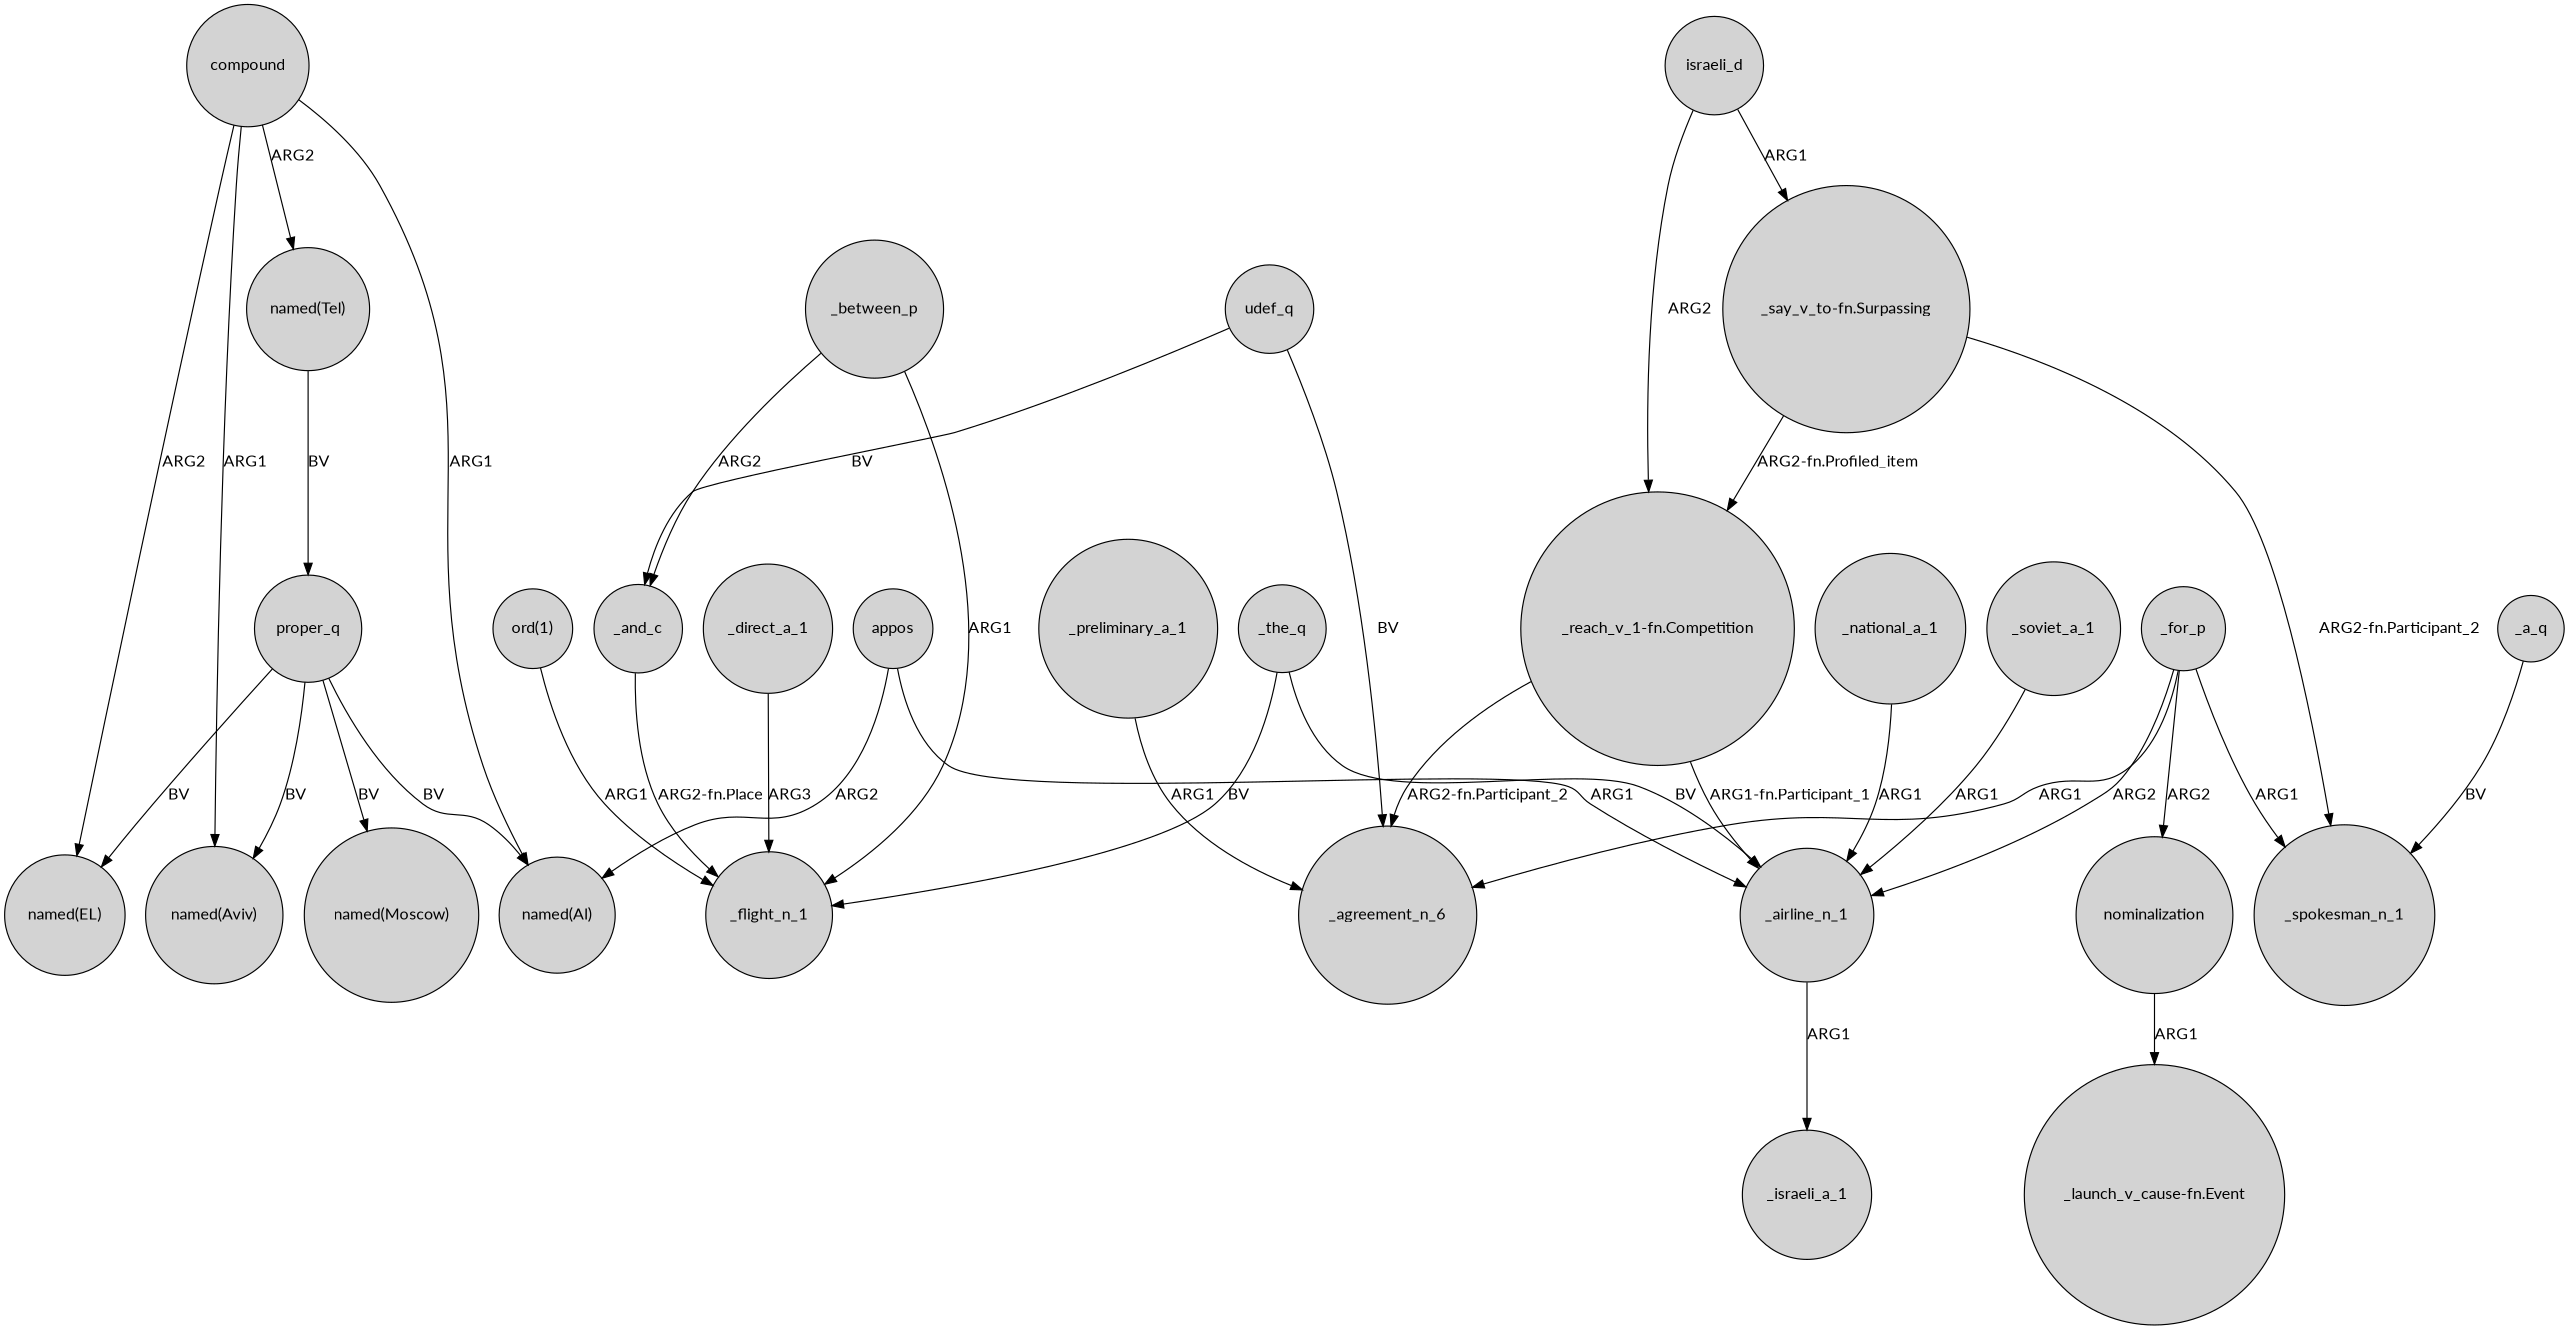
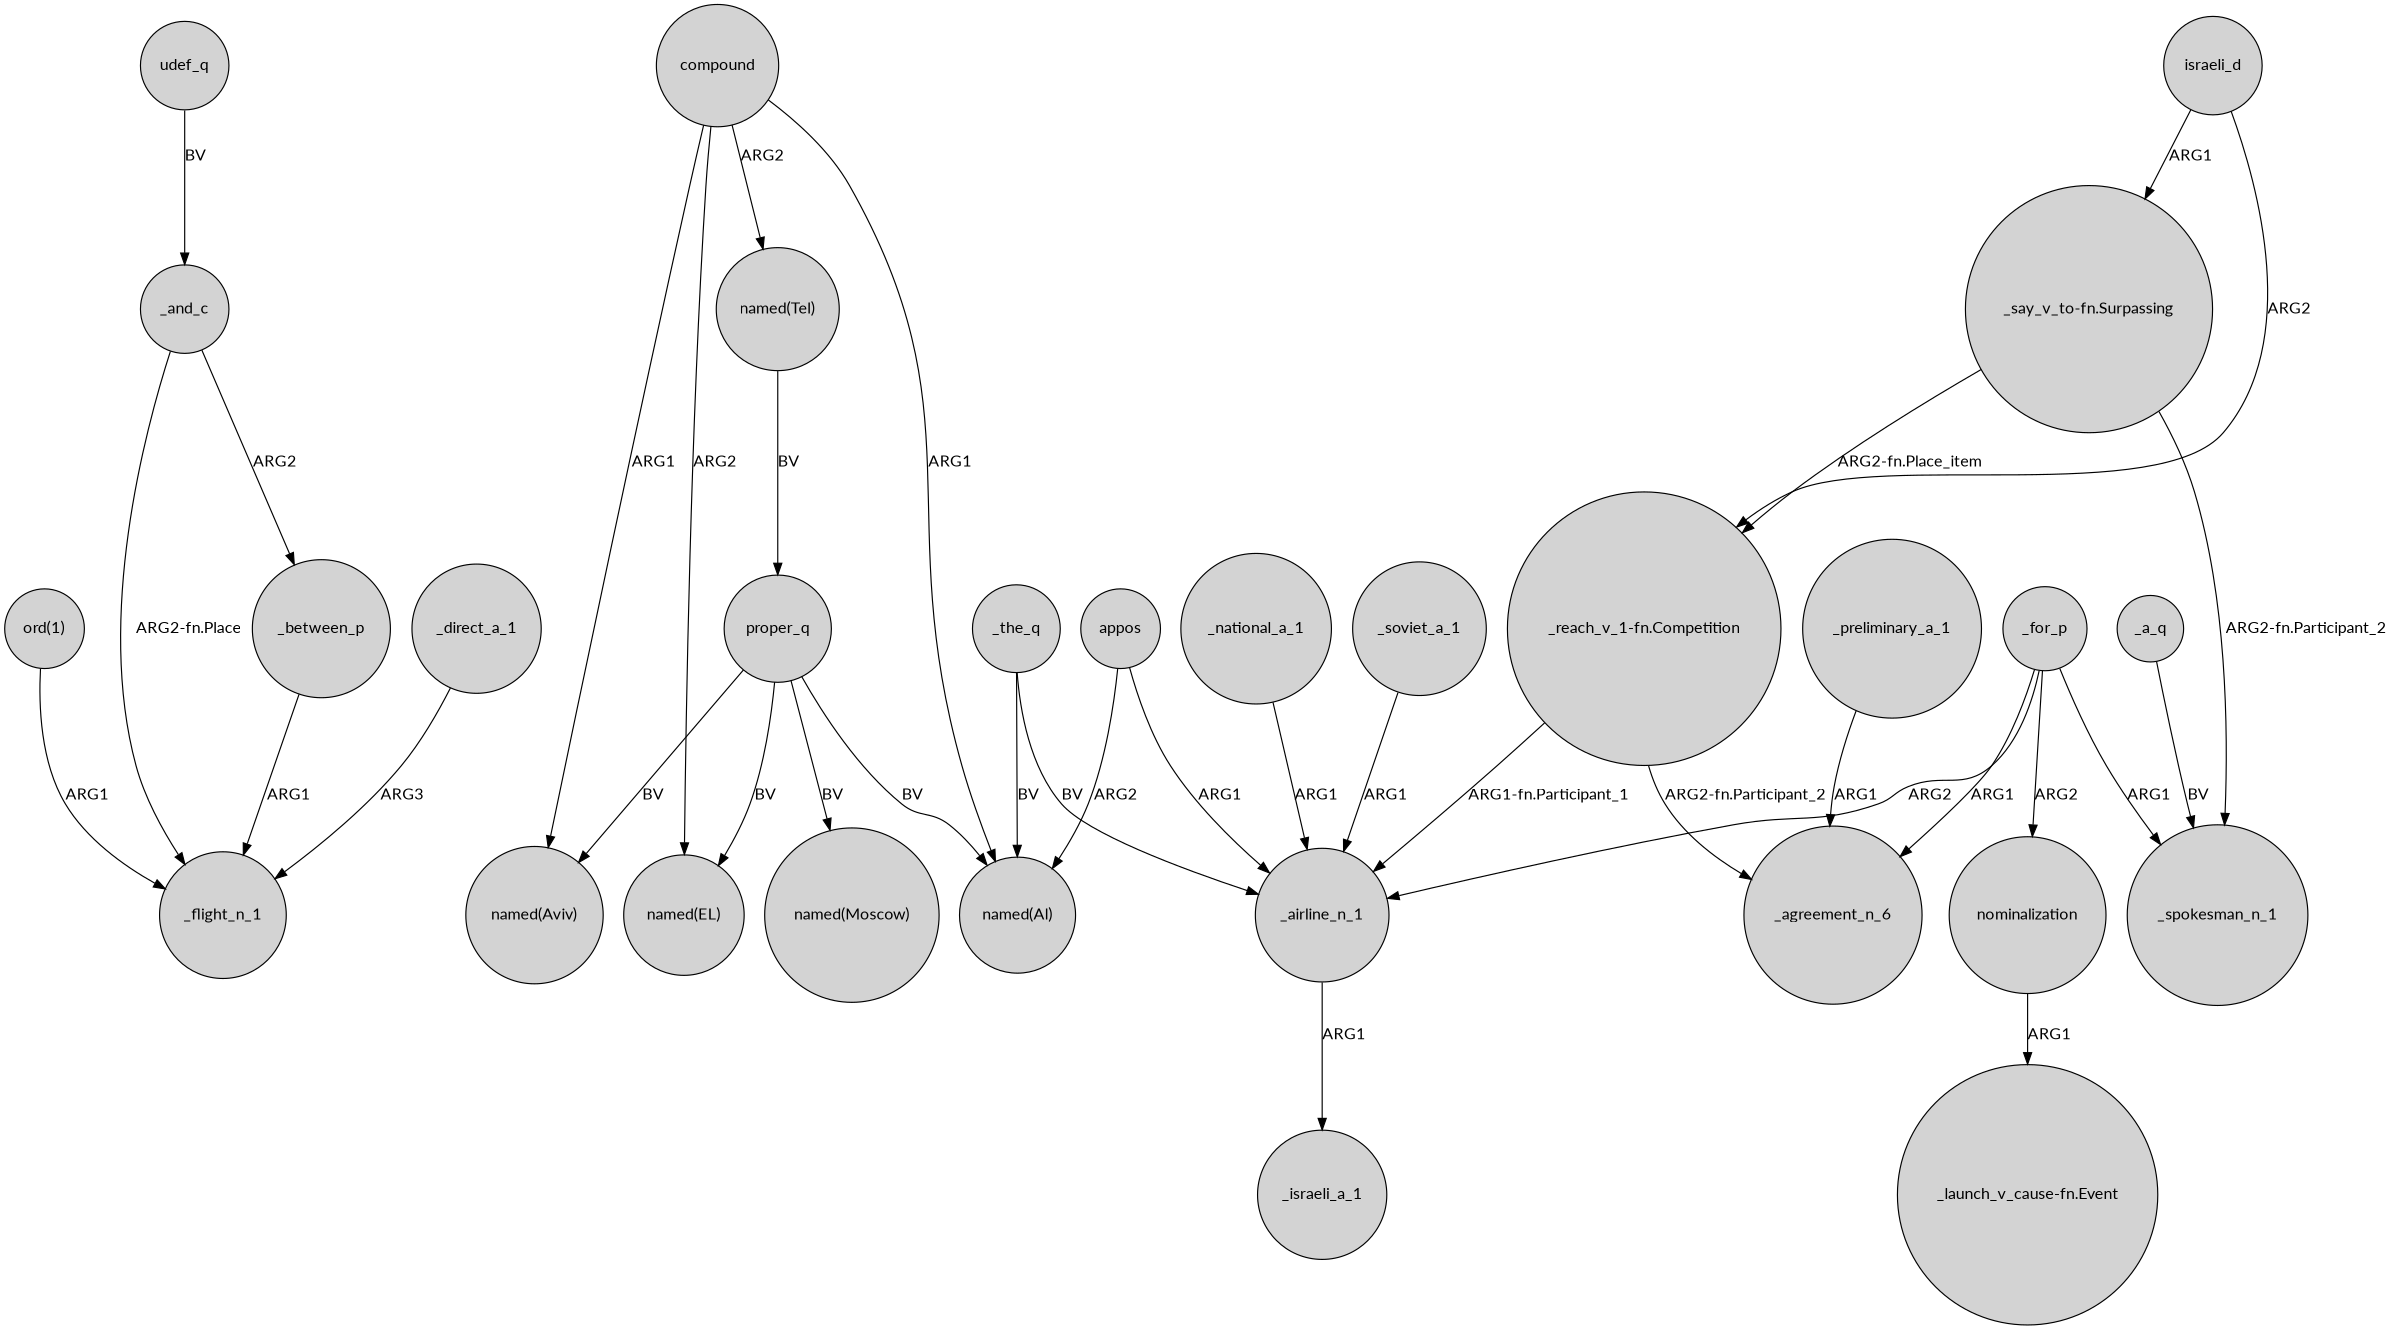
  digraph {
    fontname=Lato
    node [fontname=Lato shape=circle style=filled]
    edge [fontname=Lato]
    "ord(1)"
    _flight_n_1
    appos
    _airline_n_1
    "named(Al)"
    _israeli_a_1
    _the_q
    proper_q
    "named(EL)"
    "named(Moscow)"
    "named(Aviv)"
    "named(Tel)"
    "_reach_v_1-fn.Competition"
    n14 [label=_agreement_n_6]
    nominalization
    "_launch_v_cause-fn.Event"
    udef_q
    _and_c
    _soviet_a_1
    _for_p
    _spokesman_n_1
    _national_a_1
    _direct_a_1
    _between_p
    compound
    "_say_v_to-fn.Surpassing"
    n27 [label=israeli_d]
    _preliminary_a_1
    _a_q
    "ord(1)" -> _flight_n_1 [label=ARG1]
    appos -> _airline_n_1 [label=ARG1]
    appos -> "named(Al)" [label=ARG2]
    _airline_n_1 -> _israeli_a_1 [label=ARG1]
-   _the_q -> _flight_n_1 [label=BV]
+   _the_q -> "named(Al)" [label=BV]
    _the_q -> _airline_n_1 [label=BV]
    proper_q -> "named(Al)" [label=BV]
    proper_q -> "named(EL)" [label=BV]
    proper_q -> "named(Moscow)" [label=BV]
    proper_q -> "named(Aviv)" [label=BV]
    "named(Tel)" -> proper_q [label=BV]
    "_reach_v_1-fn.Competition" -> _airline_n_1 [label="ARG1-fn.Participant_1"]
    "_reach_v_1-fn.Competition" -> n14 [label="ARG2-fn.Participant_2"]
    nominalization -> "_launch_v_cause-fn.Event" [label=ARG1]
-   udef_q -> n14 [label=BV]
    udef_q -> _and_c [label=BV]
    _and_c -> _flight_n_1 [label="ARG2-fn.Place"]
    _soviet_a_1 -> _airline_n_1 [label=ARG1]
    _for_p -> _airline_n_1 [label=ARG2]
    _for_p -> n14 [label=ARG1]
    _for_p -> nominalization [label=ARG2]
    _for_p -> _spokesman_n_1 [label=ARG1]
    _national_a_1 -> _airline_n_1 [label=ARG1]
    _direct_a_1 -> _flight_n_1 [label=ARG3]
    _between_p -> _flight_n_1 [label=ARG1]
-   _between_p -> _and_c [label=ARG2]
+   _and_c -> _between_p [label=ARG2]
    compound -> "named(Al)" [label=ARG1]
    compound -> "named(EL)" [label=ARG2]
    compound -> "named(Aviv)" [label=ARG1]
    compound -> "named(Tel)" [label=ARG2]
-   "_say_v_to-fn.Surpassing" -> "_reach_v_1-fn.Competition" [label="ARG2-fn.Profiled_item"]
+   "_say_v_to-fn.Surpassing" -> "_reach_v_1-fn.Competition" [label="ARG2-fn.Place_item"]
    "_say_v_to-fn.Surpassing" -> _spokesman_n_1 [label="ARG2-fn.Participant_2"]
    n27 -> "_reach_v_1-fn.Competition" [label=ARG2]
    n27 -> "_say_v_to-fn.Surpassing" [label=ARG1]
    _preliminary_a_1 -> n14 [label=ARG1]
    _a_q -> _spokesman_n_1 [label=BV]
  }
